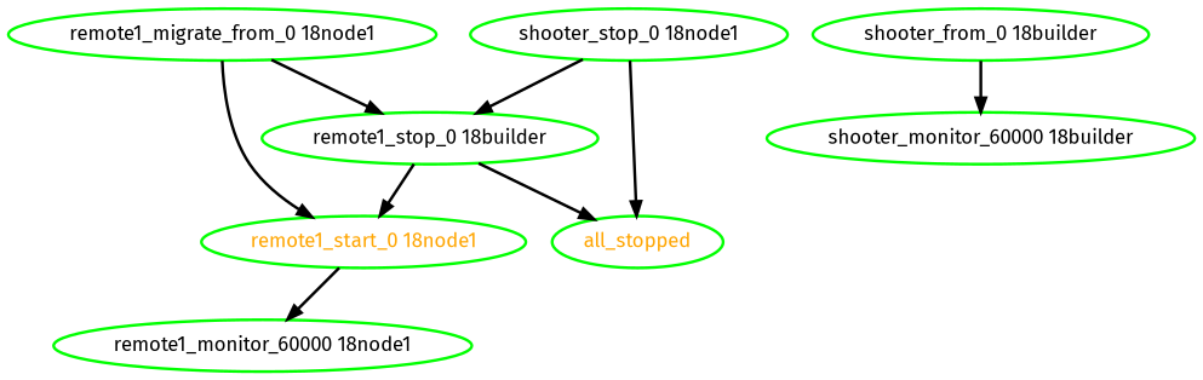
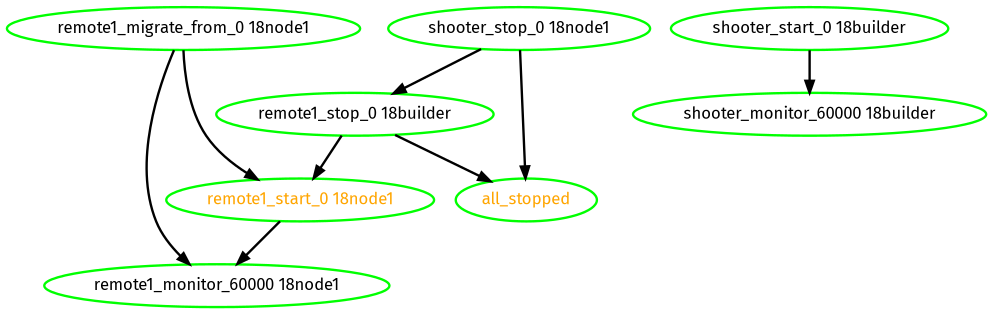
  digraph {
    fontname="Fira Sans"
    node [color=green fontcolor=black fontname="Fira Sans" style=bold]
    edge [fontname="Fira Sans" style=bold]
    all_stopped [fontcolor=orange]
    "remote1_start_0 18node1" [fontcolor=orange]
    "remote1_migrate_from_0 18node1"
    "remote1_stop_0 18builder"
    "remote1_monitor_60000 18node1"
-   "shooter_start_0 18builder" [label="shooter_from_0 18builder"]
+   "shooter_start_0 18builder"
    "shooter_monitor_60000 18builder"
    "shooter_stop_0 18node1"
    "remote1_start_0 18node1" -> "remote1_monitor_60000 18node1"
    "remote1_migrate_from_0 18node1" -> "remote1_start_0 18node1"
-   "remote1_migrate_from_0 18node1" -> "remote1_stop_0 18builder"
+   "remote1_migrate_from_0 18node1" -> "remote1_monitor_60000 18node1"
    "remote1_stop_0 18builder" -> all_stopped
    "remote1_stop_0 18builder" -> "remote1_start_0 18node1"
    "shooter_start_0 18builder" -> "shooter_monitor_60000 18builder"
    "shooter_stop_0 18node1" -> all_stopped
    "shooter_stop_0 18node1" -> "remote1_stop_0 18builder"
  }
